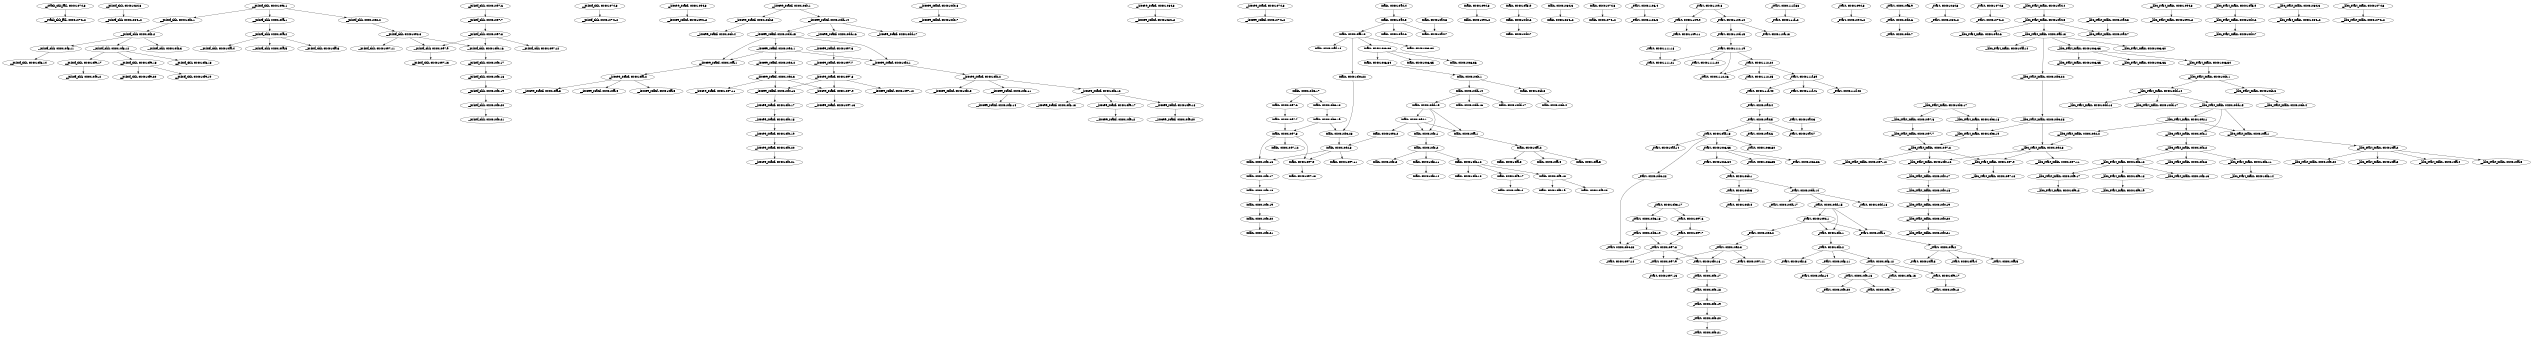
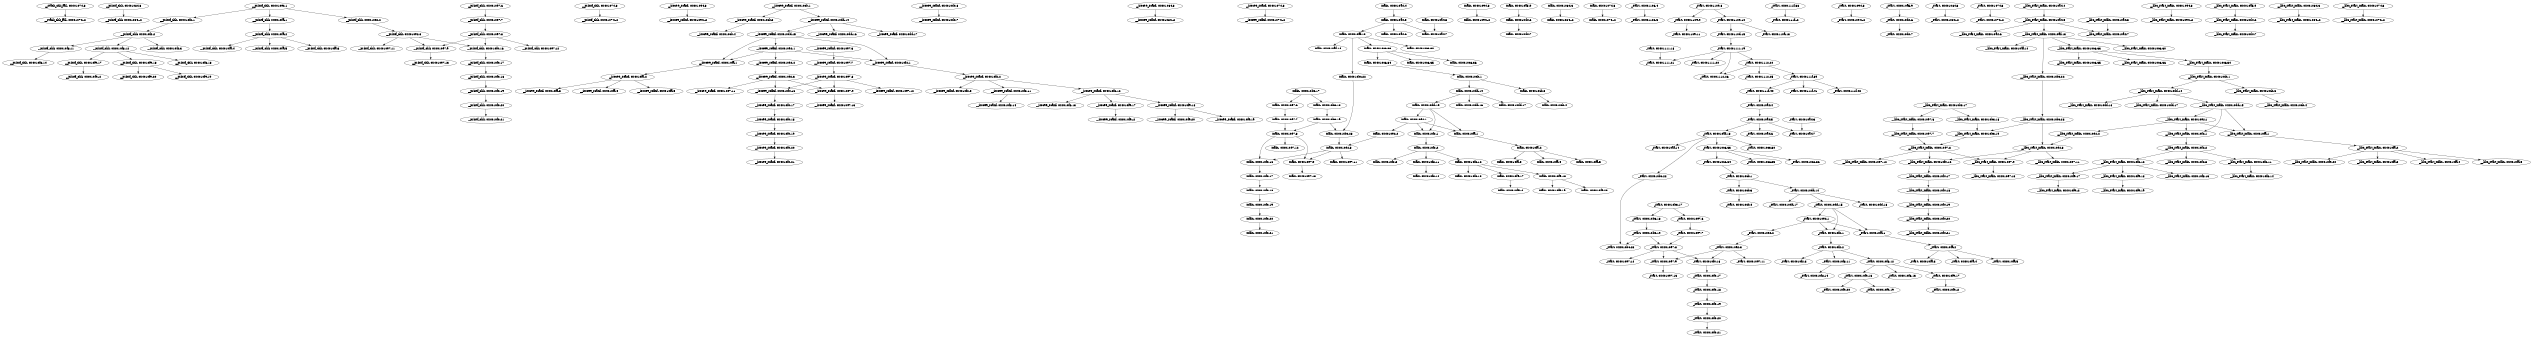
  strict digraph {
    n1 [label="__stack_chk_fail: 0x401074:3"]
    n2 [label="__stack_chk_fail: 0x401074:-2"]
    n3 [label="__printf_chk: 0x401084:3"]
    n4 [label="__printf_chk: 0x401084:-2"]
    n5 [label="__printf_chk: 0x4010e2:1"]
    n6 [label="__printf_chk: 0x4010e2:2"]
    n7 [label="__printf_chk: 0x4010f2:1"]
    n8 [label="__printf_chk: 0x4010fa:1"]
    n9 [label="__printf_chk: 0x4010e2:3"]
    n10 [label="__printf_chk: 0x4010f2:2"]
    n11 [label="__printf_chk: 0x4010fa:2"]
    n12 [label="__printf_chk: 0x4010e7:9"]
    n13 [label="__printf_chk: 0x4010e7:11"]
    n14 [label="__printf_chk: 0x4010f0:16"]
    n15 [label="__printf_chk: 0x4010f2:3"]
    n16 [label="__printf_chk: 0x4010f8:11"]
    n17 [label="__printf_chk: 0x4010f8:12"]
    n18 [label="__printf_chk: 0x4010fa:3"]
    n19 [label="__printf_chk: 0x4010fa:4"]
    n20 [label="__printf_chk: 0x4010fa:5"]
    n21 [label="__printf_chk: 0x4010e7:13"]
    n22 [label="__printf_chk: 0x4010f0:17"]
    n23 [label="__printf_chk: 0x4010f0:18"]
    n24 [label="__printf_chk: 0x4010e7:6"]
    n25 [label="__printf_chk: 0x4010e7:7"]
    n26 [label="__printf_chk: 0x4010e7:8"]
    n27 [label="__printf_chk: 0x4010e7:12"]
    n28 [label="__printf_chk: 0x4010f0:19"]
    n29 [label="__printf_chk: 0x4010f0:20"]
    n30 [label="__printf_chk: 0x4010f0:21"]
    n31 [label="__printf_chk: 0x4010f8:14"]
    n32 [label="__printf_chk: 0x4010f8:13"]
    n33 [label="__printf_chk: 0x4010f9:17"]
    n34 [label="__printf_chk: 0x4010f9:18"]
    n35 [label="__printf_chk: 0x4010f9:-2"]
    n36 [label="__printf_chk: 0x4010f9:19"]
    n37 [label="__printf_chk: 0x4010f9:20"]
    n38 [label="__printf_chk: 0x401074:3"]
    n39 [label="__printf_chk: 0x401074:-2"]
    n40 [label="__isoc99_scanf: 0x401094:3"]
    n41 [label="__isoc99_scanf: 0x401094:-2"]
    n42 [label="__isoc99_scanf: 0x4010cb:1"]
    n43 [label="__isoc99_scanf: 0x4010cb:3"]
    n44 [label="__isoc99_scanf: 0x4010dd:14"]
    n45 [label="__isoc99_scanf: 0x4010cb:4"]
    n46 [label="__isoc99_scanf: 0x4010dd:15"]
    n47 [label="__isoc99_scanf: 0x4010dd:16"]
    n48 [label="__isoc99_scanf: 0x4010dd:17"]
    n49 [label="__isoc99_scanf: 0x4010e2:1"]
    n50 [label="__isoc99_scanf: 0x4010f2:1"]
    n51 [label="__isoc99_scanf: 0x4010fa:1"]
    n52 [label="__isoc99_scanf: 0x4010d0:6"]
    n53 [label="__isoc99_scanf: 0x4010d0:7"]
    n54 [label="__isoc99_scanf: 0x4010e2:2"]
    n55 [label="__isoc99_scanf: 0x4010f2:2"]
    n56 [label="__isoc99_scanf: 0x4010fa:2"]
    n57 [label="__isoc99_scanf: 0x4010e2:3"]
    n58 [label="__isoc99_scanf: 0x4010f2:3"]
    n59 [label="__isoc99_scanf: 0x4010f8:11"]
    n60 [label="__isoc99_scanf: 0x4010f8:12"]
    n61 [label="__isoc99_scanf: 0x4010fa:3"]
    n62 [label="__isoc99_scanf: 0x4010fa:4"]
    n63 [label="__isoc99_scanf: 0x4010fa:5"]
    n64 [label="__isoc99_scanf: 0x401084:3"]
    n65 [label="__isoc99_scanf: 0x401084:-2"]
    n66 [label="__isoc99_scanf: 0x4010e7:9"]
    n67 [label="__isoc99_scanf: 0x4010e7:11"]
    n68 [label="__isoc99_scanf: 0x4010f0:16"]
    n69 [label="__isoc99_scanf: 0x4010e7:13"]
    n70 [label="__isoc99_scanf: 0x4010f0:17"]
    n71 [label="__isoc99_scanf: 0x4010f0:18"]
    n72 [label="__isoc99_scanf: 0x4010e7:6"]
    n73 [label="__isoc99_scanf: 0x4010e7:7"]
    n74 [label="__isoc99_scanf: 0x4010e7:8"]
    n75 [label="__isoc99_scanf: 0x4010e7:12"]
    n76 [label="__isoc99_scanf: 0x4010f0:19"]
    n77 [label="__isoc99_scanf: 0x4010f0:20"]
    n78 [label="__isoc99_scanf: 0x4010f0:21"]
    n79 [label="__isoc99_scanf: 0x4010f8:14"]
    n80 [label="__isoc99_scanf: 0x4010f8:13"]
    n81 [label="__isoc99_scanf: 0x4010f9:17"]
    n82 [label="__isoc99_scanf: 0x4010f9:18"]
    n83 [label="__isoc99_scanf: 0x4010f9:-2"]
+   n84 [label="__isoc99_scanf: 0x4010f9:19"]
    n85 [label="__isoc99_scanf: 0x4010f9:20"]
    n86 [label="__isoc99_scanf: 0x401074:3"]
    n87 [label="__isoc99_scanf: 0x401074:-2"]
    n88 [label="main: 0x4010a4:4"]
    n89 [label="main: 0x4010a4:5"]
    n90 [label="main: 0x4010a4:6"]
    n91 [label="main: 0x4010a4:7"]
    n92 [label="main: 0x4010af:13"]
    n93 [label="main: 0x4010af:14"]
    n94 [label="main: 0x4010bc:22"]
    n95 [label="main: 0x4010c3:30"]
    n96 [label="main: 0x4010c6:33"]
    n97 [label="main: 0x4010bc:23"]
    n98 [label="main: 0x4010c6:34"]
    n99 [label="main: 0x4010c6:35"]
    n100 [label="main: 0x4010c6:36"]
    n101 [label="main: 0x4010a4:3"]
    n102 [label="main: 0x4010e2:3"]
    n103 [label="main: 0x4010cb:1"]
    n104 [label="main: 0x4010b3:17"]
    n105 [label="main: 0x4010b3:18"]
    n106 [label="main: 0x4010e7:6"]
    n107 [label="main: 0x4010b3:19"]
    n108 [label="main: 0x4010e7:7"]
    n109 [label="main: 0x4010e7:8"]
    n110 [label="main: 0x4010e7:9"]
    n111 [label="main: 0x4010f0:16"]
    n112 [label="main: 0x4010e7:12"]
    n113 [label="main: 0x4010e7:11"]
    n114 [label="main: 0x4010e7:13"]
    n115 [label="main: 0x4010f0:17"]
    n116 [label="main: 0x4010cb:3"]
    n117 [label="main: 0x4010dd:14"]
    n118 [label="main: 0x4010cb:4"]
    n119 [label="main: 0x4010dd:15"]
    n120 [label="main: 0x4010dd:16"]
    n121 [label="main: 0x4010dd:17"]
    n122 [label="main: 0x401094:3"]
    n123 [label="main: 0x401094:-2"]
    n124 [label="main: 0x4010e2:1"]
    n125 [label="main: 0x4010f2:1"]
    n126 [label="main: 0x4010fa:1"]
    n127 [label="main: 0x4010d0:6"]
    n128 [label="main: 0x4010d0:7"]
    n129 [label="main: 0x4010e2:2"]
    n130 [label="main: 0x4010f2:2"]
    n131 [label="main: 0x4010fa:2"]
    n132 [label="main: 0x4010f2:3"]
    n133 [label="main: 0x4010f8:11"]
    n134 [label="main: 0x4010f8:12"]
    n135 [label="main: 0x4010fa:3"]
    n136 [label="main: 0x4010fa:4"]
    n137 [label="main: 0x4010fa:5"]
    n138 [label="main: 0x401084:3"]
    n139 [label="main: 0x401084:-2"]
    n140 [label="main: 0x4010f0:18"]
    n141 [label="main: 0x4010f0:19"]
    n142 [label="main: 0x4010f0:20"]
    n143 [label="main: 0x4010f0:21"]
    n144 [label="main: 0x4010f8:14"]
    n145 [label="main: 0x4010f8:13"]
    n146 [label="main: 0x4010f9:17"]
    n147 [label="main: 0x4010f9:18"]
    n148 [label="main: 0x4010f9:-2"]
    n149 [label="main: 0x4010f9:19"]
    n150 [label="main: 0x4010f9:20"]
    n151 [label="main: 0x401074:3"]
    n152 [label="main: 0x401074:-2"]
    n153 [label="main: 0x4010a5:9"]
    n154 [label="_start: 0x401106:4"]
    n155 [label="_start: 0x401106:5"]
    n156 [label="_start: 0x401109:8"]
    n157 [label="_start: 0x401109:9"]
    n158 [label="_start: 0x401109:10"]
    n159 [label="_start: 0x401109:11"]
    n160 [label="_start: 0x40110a:13"]
    n161 [label="_start: 0x40110d:15"]
    n162 [label="_start: 0x401111:19"]
    n163 [label="_start: 0x401111:20"]
    n164 [label="_start: 0x401111:21"]
    n165 [label="_start: 0x401112:24"]
    n166 [label="_start: 0x401112:26"]
    n167 [label="_start: 0x401112:25"]
    n168 [label="_start: 0x40111f:39"]
    n169 [label="_start: 0x40111f:40"]
    n170 [label="_start: 0x40111f:41"]
    n171 [label="_start: 0x40111f:42"]
    n172 [label="_start: 0x401111:18"]
    n173 [label="_start: 0x4010a4:4"]
    n174 [label="_start: 0x4010a4:5"]
    n175 [label="_start: 0x4010a4:6"]
    n176 [label="_start: 0x4010a4:7"]
    n177 [label="_start: 0x4010af:13"]
    n178 [label="_start: 0x40111f:38"]
    n179 [label="_start: 0x40111f:-2"]
    n180 [label="_start: 0x4010af:14"]
    n181 [label="_start: 0x4010bc:22"]
    n182 [label="_start: 0x4010c3:30"]
    n183 [label="_start: 0x4010c6:33"]
    n184 [label="_start: 0x4010bc:23"]
    n185 [label="_start: 0x4010c6:34"]
    n186 [label="_start: 0x4010c6:35"]
    n187 [label="_start: 0x4010c6:36"]
    n188 [label="_start: 0x4010a4:3"]
    n189 [label="_start: 0x4010cb:1"]
    n190 [label="_start: 0x4010b3:17"]
    n191 [label="_start: 0x4010b3:18"]
    n192 [label="_start: 0x4010e7:6"]
    n193 [label="_start: 0x4010b3:19"]
    n194 [label="_start: 0x4010e7:7"]
    n195 [label="_start: 0x4010e7:8"]
    n196 [label="_start: 0x4010e7:9"]
    n197 [label="_start: 0x4010f0:16"]
    n198 [label="_start: 0x4010e7:12"]
    n199 [label="_start: 0x4010e7:13"]
    n200 [label="_start: 0x4010f0:17"]
    n201 [label="_start: 0x4010cb:3"]
    n202 [label="_start: 0x4010dd:14"]
    n203 [label="_start: 0x4010cb:4"]
    n204 [label="_start: 0x4010dd:15"]
    n205 [label="_start: 0x4010dd:16"]
    n206 [label="_start: 0x4010dd:17"]
    n207 [label="_start: 0x401094:3"]
    n208 [label="_start: 0x401094:-2"]
    n209 [label="_start: 0x4010e2:1"]
    n210 [label="_start: 0x4010f2:1"]
    n211 [label="_start: 0x4010fa:1"]
    n212 [label="_start: 0x4010d0:6"]
    n213 [label="_start: 0x4010d0:7"]
    n214 [label="_start: 0x4010e2:2"]
    n215 [label="_start: 0x4010f2:2"]
    n216 [label="_start: 0x4010fa:2"]
    n217 [label="_start: 0x4010e2:3"]
    n218 [label="_start: 0x4010f2:3"]
    n219 [label="_start: 0x4010f8:11"]
    n220 [label="_start: 0x4010f8:12"]
    n221 [label="_start: 0x4010fa:3"]
    n222 [label="_start: 0x4010fa:4"]
    n223 [label="_start: 0x4010fa:5"]
    n224 [label="_start: 0x401084:3"]
    n225 [label="_start: 0x401084:-2"]
    n226 [label="_start: 0x4010e7:11"]
    n227 [label="_start: 0x4010f0:18"]
    n228 [label="_start: 0x4010f0:19"]
    n229 [label="_start: 0x4010f0:20"]
    n230 [label="_start: 0x4010f0:21"]
    n231 [label="_start: 0x4010f8:14"]
    n232 [label="_start: 0x4010f8:13"]
    n233 [label="_start: 0x4010f9:17"]
    n234 [label="_start: 0x4010f9:18"]
    n235 [label="_start: 0x4010f9:-2"]
    n236 [label="_start: 0x4010f9:19"]
    n237 [label="_start: 0x4010f9:20"]
    n238 [label="_start: 0x401074:3"]
    n239 [label="_start: 0x401074:-2"]
    n240 [label="_start: 0x4010a5:9"]
    n241 [label="__libc_start_main: 0x4010a4:4"]
    n242 [label="__libc_start_main: 0x4010a4:5"]
    n243 [label="__libc_start_main: 0x4010a4:6"]
    n244 [label="__libc_start_main: 0x4010a4:7"]
    n245 [label="__libc_start_main: 0x4010af:13"]
    n246 [label="__libc_start_main: 0x4010af:14"]
    n247 [label="__libc_start_main: 0x4010bc:22"]
    n248 [label="__libc_start_main: 0x4010c3:30"]
    n249 [label="__libc_start_main: 0x4010c6:33"]
    n250 [label="__libc_start_main: 0x4010bc:23"]
    n251 [label="__libc_start_main: 0x4010c6:34"]
    n252 [label="__libc_start_main: 0x4010c6:35"]
    n253 [label="__libc_start_main: 0x4010c6:36"]
    n254 [label="__libc_start_main: 0x4010a4:3"]
    n255 [label="__libc_start_main: 0x4010b3:19"]
    n256 [label="__libc_start_main: 0x4010e2:3"]
    n257 [label="__libc_start_main: 0x4010cb:1"]
    n258 [label="__libc_start_main: 0x4010b3:17"]
    n259 [label="__libc_start_main: 0x4010b3:18"]
    n260 [label="__libc_start_main: 0x4010e7:6"]
    n261 [label="__libc_start_main: 0x4010e7:7"]
    n262 [label="__libc_start_main: 0x4010e7:8"]
    n263 [label="__libc_start_main: 0x4010e7:9"]
    n264 [label="__libc_start_main: 0x4010f0:16"]
    n265 [label="__libc_start_main: 0x4010e7:12"]
    n266 [label="__libc_start_main: 0x4010e7:11"]
    n267 [label="__libc_start_main: 0x4010e7:13"]
    n268 [label="__libc_start_main: 0x4010f0:17"]
    n269 [label="__libc_start_main: 0x4010cb:3"]
    n270 [label="__libc_start_main: 0x4010dd:14"]
    n271 [label="__libc_start_main: 0x4010cb:4"]
    n272 [label="__libc_start_main: 0x4010dd:15"]
    n273 [label="__libc_start_main: 0x4010dd:16"]
    n274 [label="__libc_start_main: 0x4010dd:17"]
    n275 [label="__libc_start_main: 0x401094:3"]
    n276 [label="__libc_start_main: 0x401094:-2"]
    n277 [label="__libc_start_main: 0x4010e2:1"]
    n278 [label="__libc_start_main: 0x4010f2:1"]
    n279 [label="__libc_start_main: 0x4010fa:1"]
    n280 [label="__libc_start_main: 0x4010d0:6"]
    n281 [label="__libc_start_main: 0x4010d0:7"]
    n282 [label="__libc_start_main: 0x4010e2:2"]
    n283 [label="__libc_start_main: 0x4010f2:2"]
    n284 [label="__libc_start_main: 0x4010fa:2"]
    n285 [label="__libc_start_main: 0x4010f2:3"]
    n286 [label="__libc_start_main: 0x4010f8:11"]
    n287 [label="__libc_start_main: 0x4010f8:12"]
    n288 [label="__libc_start_main: 0x4010f9:20"]
    n289 [label="__libc_start_main: 0x4010fa:3"]
    n290 [label="__libc_start_main: 0x4010fa:4"]
    n291 [label="__libc_start_main: 0x4010fa:5"]
    n292 [label="__libc_start_main: 0x401084:3"]
    n293 [label="__libc_start_main: 0x401084:-2"]
    n294 [label="__libc_start_main: 0x4010f0:18"]
    n295 [label="__libc_start_main: 0x4010f0:19"]
    n296 [label="__libc_start_main: 0x4010f0:20"]
    n297 [label="__libc_start_main: 0x4010f0:21"]
    n298 [label="__libc_start_main: 0x4010f8:14"]
    n299 [label="__libc_start_main: 0x4010f8:13"]
    n300 [label="__libc_start_main: 0x4010f9:17"]
    n301 [label="__libc_start_main: 0x4010f9:18"]
    n302 [label="__libc_start_main: 0x4010f9:-2"]
    n303 [label="__libc_start_main: 0x4010f9:19"]
    n304 [label="__libc_start_main: 0x401074:3"]
    n305 [label="__libc_start_main: 0x401074:-2"]
    n306 [label="__libc_start_main: 0x4010a5:9"]
    n1 -> n2
    n3 -> n4
    n5 -> n6
    n5 -> n7
    n5 -> n8
    n6 -> n9
    n7 -> n10
    n8 -> n11
    n9 -> n12
    n9 -> n13
    n9 -> n14
    n10 -> n15
    n10 -> n16
    n10 -> n17
    n11 -> n18
    n11 -> n19
    n11 -> n20
    n12 -> n21
    n14 -> n22
    n16 -> n31
    n17 -> n32
    n17 -> n33
    n17 -> n34
    n22 -> n23
    n23 -> n28
    n24 -> n25
    n25 -> n26
    n26 -> n12
    n26 -> n14
    n26 -> n27
    n28 -> n29
    n29 -> n30
    n33 -> n35
    n34 -> n36
    n34 -> n37
    n38 -> n39
    n40 -> n41
    n42 -> n43
    n42 -> n44
    n43 -> n45
    n44 -> n46
    n44 -> n47
    n44 -> n48
    n46 -> n49
    n46 -> n50
    n46 -> n51
    n49 -> n50
    n49 -> n51
    n49 -> n54
    n50 -> n55
    n51 -> n56
    n52 -> n53
    n54 -> n57
    n55 -> n58
    n55 -> n59
    n55 -> n60
    n56 -> n61
    n56 -> n62
    n56 -> n63
    n57 -> n66
    n57 -> n67
    n57 -> n68
    n59 -> n79
    n60 -> n80
    n60 -> n81
    n60 -> n82
    n64 -> n65
    n66 -> n69
    n68 -> n70
    n70 -> n71
    n71 -> n76
    n72 -> n73
    n73 -> n74
    n74 -> n66
    n74 -> n68
    n74 -> n75
    n76 -> n77
    n77 -> n78
    n81 -> n83
+   n82 -> n84
    n82 -> n85
    n86 -> n87
    n88 -> n89
    n89 -> n90
    n89 -> n91
    n89 -> n92
    n92 -> n93
    n92 -> n94
    n92 -> n95
    n92 -> n96
    n94 -> n97
    n96 -> n98
    n96 -> n99
    n96 -> n100
    n97 -> n102
    n98 -> n103
    n101 -> n91
    n102 -> n110
    n102 -> n111
    n102 -> n113
    n103 -> n116
    n103 -> n117
    n104 -> n105
    n104 -> n106
    n105 -> n107
    n106 -> n108
    n107 -> n97
    n107 -> n109
    n108 -> n109
    n109 -> n110
    n109 -> n111
    n109 -> n112
    n110 -> n114
    n111 -> n115
    n115 -> n140
    n116 -> n118
    n117 -> n119
    n117 -> n120
    n117 -> n121
    n119 -> n124
    n119 -> n125
    n119 -> n126
    n122 -> n123
    n124 -> n125
    n124 -> n126
    n124 -> n129
    n125 -> n130
    n126 -> n131
    n127 -> n128
    n129 -> n102
    n130 -> n132
    n130 -> n133
    n130 -> n134
    n131 -> n135
    n131 -> n136
    n131 -> n137
    n133 -> n144
    n134 -> n145
    n134 -> n146
    n134 -> n147
    n138 -> n139
    n140 -> n141
    n141 -> n142
    n142 -> n143
    n146 -> n148
    n147 -> n149
    n147 -> n150
    n151 -> n152
    n153 -> n127
    n154 -> n155
    n156 -> n157
    n156 -> n158
    n157 -> n159
    n158 -> n160
    n158 -> n161
    n161 -> n162
    n162 -> n163
    n162 -> n164
    n162 -> n165
    n162 -> n166
    n165 -> n166
    n165 -> n167
    n165 -> n168
    n168 -> n169
    n168 -> n170
    n168 -> n171
    n169 -> n173
    n172 -> n164
    n173 -> n174
    n174 -> n175
    n174 -> n176
    n174 -> n177
    n177 -> n180
    n177 -> n181
    n177 -> n182
    n177 -> n183
    n178 -> n179
    n181 -> n184
    n183 -> n185
    n183 -> n186
    n183 -> n187
    n185 -> n189
    n188 -> n176
    n189 -> n201
    n189 -> n202
    n190 -> n191
    n190 -> n192
    n191 -> n193
    n192 -> n194
    n193 -> n184
    n193 -> n195
    n194 -> n195
    n195 -> n196
    n195 -> n197
    n195 -> n198
    n196 -> n199
    n197 -> n200
    n200 -> n227
    n201 -> n203
    n202 -> n204
    n202 -> n205
    n202 -> n206
    n204 -> n209
    n204 -> n210
    n204 -> n211
    n207 -> n208
    n209 -> n210
    n209 -> n211
    n209 -> n214
    n210 -> n215
    n211 -> n216
    n212 -> n213
    n214 -> n217
    n215 -> n218
    n215 -> n219
    n215 -> n220
    n216 -> n221
    n216 -> n222
    n216 -> n223
    n217 -> n196
    n217 -> n197
    n217 -> n226
    n219 -> n231
    n220 -> n232
    n220 -> n233
    n220 -> n234
    n224 -> n225
    n227 -> n228
    n228 -> n229
    n229 -> n230
    n233 -> n235
    n234 -> n236
    n234 -> n237
    n238 -> n239
    n240 -> n212
    n241 -> n242
    n242 -> n243
    n242 -> n244
    n242 -> n245
    n245 -> n246
    n245 -> n247
    n245 -> n248
    n245 -> n249
    n247 -> n250
    n249 -> n251
    n249 -> n252
    n249 -> n253
    n250 -> n255
    n250 -> n256
    n251 -> n257
    n254 -> n244
    n255 -> n262
    n256 -> n263
    n256 -> n264
    n256 -> n266
    n257 -> n269
    n257 -> n270
    n258 -> n259
    n258 -> n260
    n259 -> n255
    n260 -> n261
    n261 -> n262
    n262 -> n263
    n262 -> n264
    n262 -> n265
    n263 -> n267
    n264 -> n268
    n268 -> n294
    n269 -> n271
    n270 -> n272
    n270 -> n273
    n270 -> n274
    n272 -> n277
    n272 -> n278
    n272 -> n279
    n275 -> n276
    n277 -> n278
    n277 -> n279
    n277 -> n282
    n278 -> n283
    n279 -> n284
    n280 -> n281
    n282 -> n256
    n283 -> n285
    n283 -> n286
    n283 -> n287
    n284 -> n288
    n284 -> n289
    n284 -> n290
    n284 -> n291
    n286 -> n298
    n287 -> n299
    n287 -> n300
    n287 -> n301
    n292 -> n293
    n294 -> n295
    n295 -> n296
    n296 -> n297
    n300 -> n302
    n301 -> n303
    n304 -> n305
    n306 -> n280
  }
